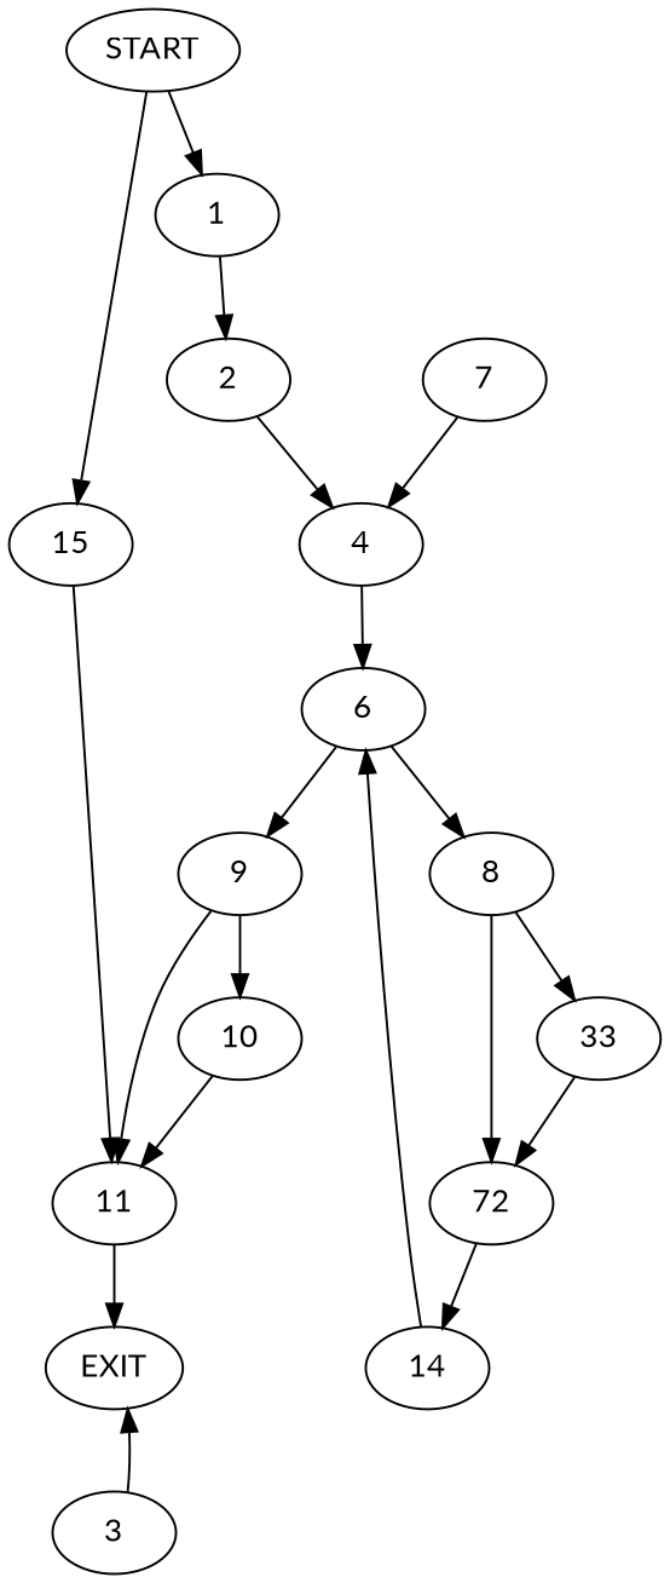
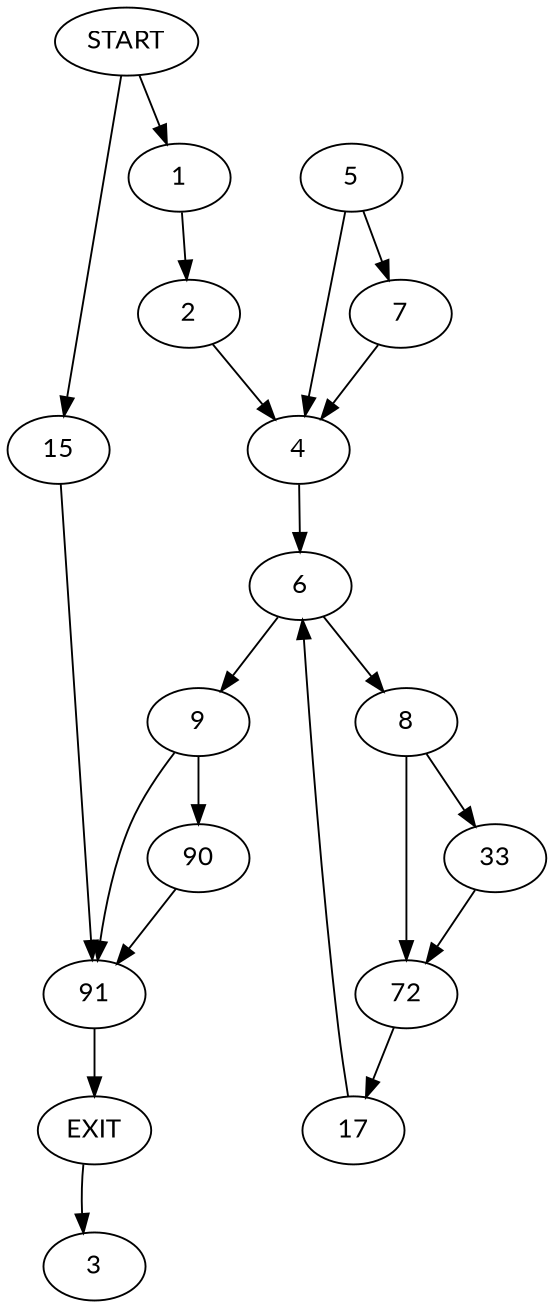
  digraph {
    fontname=Lato
    node [fontname=Lato]
    edge [fontname=Lato]
    n1 [label=START]
    1
    15
    2
-   11
+   11 [label=91]
    n6 [label=EXIT]
    4
    3
    6
+   5
    7
    8
    9
    n14 [label=72]
    n15 [label=33]
-   10
-   14
+   10 [label=90]
+   14 [label=17]
    n1 -> 1
    n1 -> 15
    1 -> 2
    15 -> 11
    2 -> 4
    11 -> n6
    4 -> 6
-   3 -> n6
+   n6 -> 3
    6 -> 8
    6 -> 9
+   5 -> 4
+   5 -> 7
    7 -> 4
    8 -> n14
    8 -> n15
    9 -> 11
    9 -> 10
    n14 -> 14
    n15 -> n14
    10 -> 11
    14 -> 6
  }
